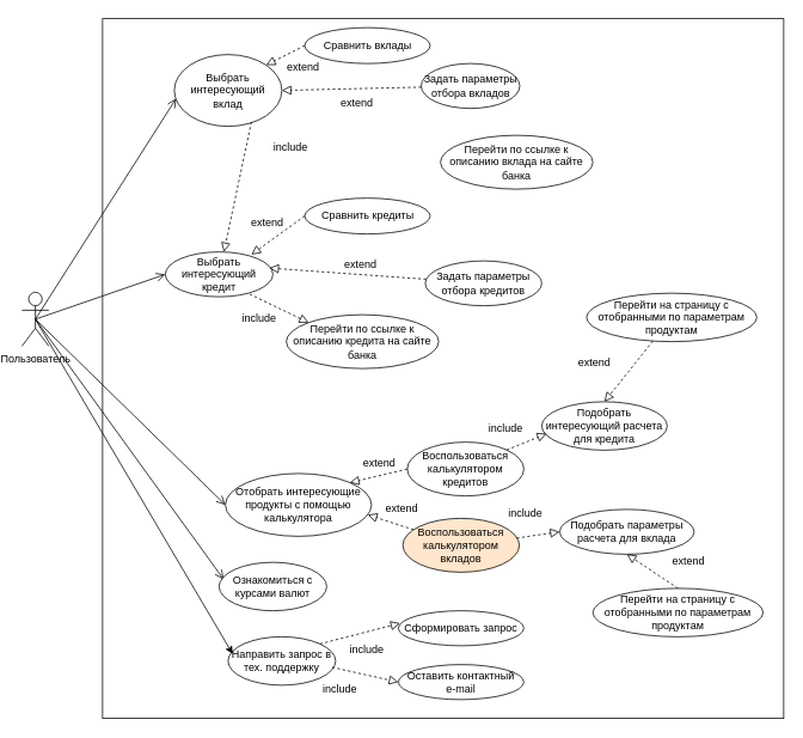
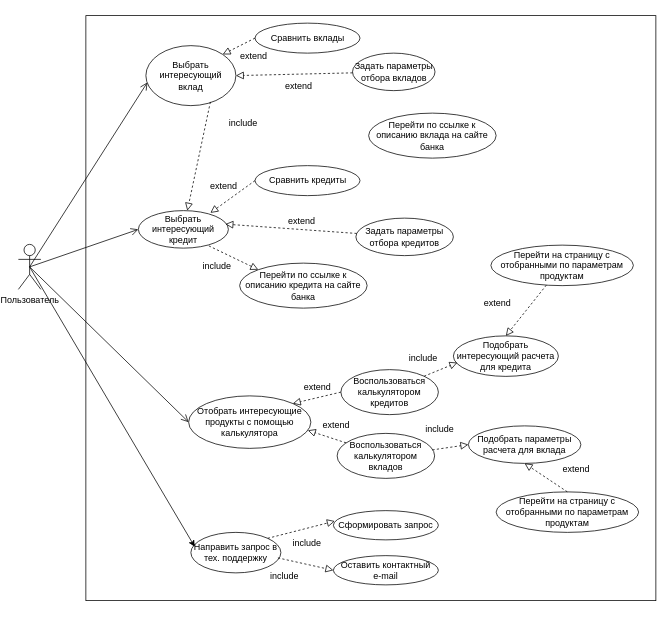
  <mxCell id="0" />
  <mxCell id="1" parent="0" />
  <mxCell id="2" value="" style="html=1;whiteSpace=wrap;" parent="1" vertex="1"><mxGeometry x="110" y="20" width="760" height="780" as="geometry" /></mxCell>
  <mxCell id="3" value="Пользователь" style="shape=umlActor;verticalLabelPosition=bottom;verticalAlign=top;html=1;" parent="1" vertex="1"><mxGeometry x="20" y="325" width="30" height="60" as="geometry" /></mxCell>
  <mxCell id="4" value="" style="endArrow=open;startArrow=none;endFill=0;startFill=0;endSize=8;html=1;verticalAlign=bottom;labelBackgroundColor=none;strokeWidth=1;rounded=0;entryX=0.017;entryY=0.613;entryDx=0;entryDy=0;exitX=0.5;exitY=0.5;exitDx=0;exitDy=0;exitPerimeter=0;entryPerimeter=0;" parent="1" source="3" target="7" edge="1"><mxGeometry width="160" relative="1" as="geometry"><mxPoint x="100" y="480" as="sourcePoint" /><mxPoint x="160" y="130" as="targetPoint" /></mxGeometry></mxCell>
  <mxCell id="5" value="" style="endArrow=open;startArrow=none;endFill=0;startFill=0;endSize=8;html=1;verticalAlign=bottom;labelBackgroundColor=none;strokeWidth=1;rounded=0;entryX=0;entryY=0.5;entryDx=0;entryDy=0;exitX=0.5;exitY=0.5;exitDx=0;exitDy=0;exitPerimeter=0;" parent="1" source="3" target="9" edge="1"><mxGeometry width="160" relative="1" as="geometry"><mxPoint x="-170" y="670" as="sourcePoint" /><mxPoint x="160" y="355" as="targetPoint" /></mxGeometry></mxCell>
- <mxCell id="6" value="" style="endArrow=open;startArrow=none;endFill=0;startFill=0;endSize=8;html=1;verticalAlign=bottom;labelBackgroundColor=none;strokeWidth=1;rounded=0;exitX=0.5;exitY=0.5;exitDx=0;exitDy=0;exitPerimeter=0;entryX=0.042;entryY=0.352;entryDx=0;entryDy=0;entryPerimeter=0;" parent="1" source="3" target="18" edge="1"><mxGeometry width="160" relative="1" as="geometry"><mxPoint x="45" y="521" as="sourcePoint" /><mxPoint x="860" y="676" as="targetPoint" /></mxGeometry></mxCell>
  <mxCell id="7" value="Выбрать интересующий вклад" style="ellipse;whiteSpace=wrap;html=1;" parent="1" vertex="1"><mxGeometry x="190" y="60" width="120" height="80" as="geometry" /></mxCell>
  <mxCell id="8" value="Сравнить вклады" style="ellipse;whiteSpace=wrap;html=1;" parent="1" vertex="1"><mxGeometry x="335.5" y="30" width="140" height="40" as="geometry" /></mxCell>
  <mxCell id="9" value="Выбрать интересующий кредит" style="ellipse;whiteSpace=wrap;html=1;" parent="1" vertex="1"><mxGeometry x="180" y="280" width="120" height="50" as="geometry" /></mxCell>
  <mxCell id="10" value="Отобрать интересующие продукты с помощью калькулятора" style="ellipse;whiteSpace=wrap;html=1;" parent="1" vertex="1"><mxGeometry x="247" y="527" width="163" height="70" as="geometry" /></mxCell>
  <mxCell id="11" value="Задать параметры отбора вкладов" style="ellipse;whiteSpace=wrap;html=1;" parent="1" vertex="1"><mxGeometry x="465.5" y="70" width="110" height="50" as="geometry" /></mxCell>
  <mxCell id="12" value="" style="endArrow=block;startArrow=none;endFill=0;startFill=0;endSize=8;html=1;verticalAlign=bottom;dashed=1;labelBackgroundColor=none;rounded=0;exitX=0.717;exitY=0.938;exitDx=0;exitDy=0;exitPerimeter=0;" parent="1" source="7" target="9" edge="1"><mxGeometry width="160" relative="1" as="geometry"><mxPoint x="440" y="520" as="sourcePoint" /><mxPoint x="600" y="520" as="targetPoint" /></mxGeometry></mxCell>
  <mxCell id="13" value="Перейти по ссылке к описанию вклада на сайте банка" style="ellipse;whiteSpace=wrap;html=1;" parent="1" vertex="1"><mxGeometry x="487" y="150" width="170" height="60" as="geometry" /></mxCell>
  <mxCell id="14" value="" style="endArrow=block;startArrow=none;endFill=0;startFill=0;endSize=8;html=1;verticalAlign=bottom;dashed=1;labelBackgroundColor=none;rounded=0;exitX=0;exitY=0.5;exitDx=0;exitDy=0;entryX=1;entryY=0;entryDx=0;entryDy=0;" parent="1" source="8" target="7" edge="1"><mxGeometry width="160" relative="1" as="geometry"><mxPoint x="490" y="190" as="sourcePoint" /><mxPoint x="650" y="190" as="targetPoint" /></mxGeometry></mxCell>
  <mxCell id="15" value="" style="endArrow=block;startArrow=none;endFill=0;startFill=0;endSize=8;html=1;verticalAlign=bottom;dashed=1;labelBackgroundColor=none;rounded=0;entryX=1;entryY=0.5;entryDx=0;entryDy=0;" parent="1" source="11" target="7" edge="1"><mxGeometry width="160" relative="1" as="geometry"><mxPoint x="550" y="170" as="sourcePoint" /><mxPoint x="710" y="170" as="targetPoint" /></mxGeometry></mxCell>
  <mxCell id="16" value="" style="endArrow=open;startArrow=none;endFill=0;startFill=0;endSize=8;html=1;verticalAlign=bottom;labelBackgroundColor=none;strokeWidth=1;rounded=0;exitX=0.5;exitY=0.5;exitDx=0;exitDy=0;exitPerimeter=0;entryX=0;entryY=0.5;entryDx=0;entryDy=0;" parent="1" source="3" target="10" edge="1"><mxGeometry width="160" relative="1" as="geometry"><mxPoint x="55" y="495" as="sourcePoint" /><mxPoint x="220" y="503" as="targetPoint" /></mxGeometry></mxCell>
  <mxCell id="17" value="extend" style="text;strokeColor=none;fillColor=none;align=left;verticalAlign=top;spacingLeft=4;spacingRight=4;overflow=hidden;rotatable=0;points=[[0,0.5],[1,0.5]];portConstraint=eastwest;whiteSpace=wrap;html=1;" parent="1" vertex="1"><mxGeometry x="310" y="60" width="100" height="26" as="geometry" /></mxCell>
- <mxCell id="18" value="Ознакомиться с курсами валют" style="ellipse;whiteSpace=wrap;html=1;" parent="1" vertex="1"><mxGeometry x="240" y="626" width="120" height="54" as="geometry" /></mxCell>
  <mxCell id="19" value="Направить запрос в тех. поддержку" style="ellipse;whiteSpace=wrap;html=1;" parent="1" vertex="1"><mxGeometry x="250" y="709" width="120" height="54" as="geometry" /></mxCell>
  <mxCell id="20" value="" style="endArrow=classic;html=1;rounded=0;exitX=0.5;exitY=0.5;exitDx=0;exitDy=0;exitPerimeter=0;entryX=0.042;entryY=0.352;entryDx=0;entryDy=0;entryPerimeter=0;" parent="1" source="3" target="19" edge="1"><mxGeometry width="50" height="50" relative="1" as="geometry"><mxPoint x="200" y="740" as="sourcePoint" /><mxPoint x="250" y="690" as="targetPoint" /></mxGeometry></mxCell>
  <mxCell id="21" value="Сформировать запрос" style="ellipse;whiteSpace=wrap;html=1;" parent="1" vertex="1"><mxGeometry x="440" y="680" width="140" height="39" as="geometry" /></mxCell>
  <mxCell id="22" value="Оставить контактный &lt;br&gt;e-mail" style="ellipse;whiteSpace=wrap;html=1;" parent="1" vertex="1"><mxGeometry x="440" y="740" width="140" height="39" as="geometry" /></mxCell>
  <mxCell id="23" value="" style="endArrow=block;startArrow=none;endFill=0;startFill=0;endSize=8;html=1;verticalAlign=bottom;dashed=1;labelBackgroundColor=none;rounded=0;exitX=1;exitY=0;exitDx=0;exitDy=0;entryX=0.014;entryY=0.359;entryDx=0;entryDy=0;entryPerimeter=0;" parent="1" source="19" target="21" edge="1"><mxGeometry width="160" relative="1" as="geometry"><mxPoint x="500" y="590" as="sourcePoint" /><mxPoint x="750" y="625" as="targetPoint" /></mxGeometry></mxCell>
  <mxCell id="24" value="" style="endArrow=block;startArrow=none;endFill=0;startFill=0;endSize=8;html=1;verticalAlign=bottom;dashed=1;labelBackgroundColor=none;rounded=0;exitX=0.967;exitY=0.63;exitDx=0;exitDy=0;entryX=0;entryY=0.5;entryDx=0;entryDy=0;exitPerimeter=0;" parent="1" source="19" target="22" edge="1"><mxGeometry width="160" relative="1" as="geometry"><mxPoint x="362" y="727" as="sourcePoint" /><mxPoint x="452" y="704" as="targetPoint" /></mxGeometry></mxCell>
  <mxCell id="25" value="include" style="text;strokeColor=none;fillColor=none;align=left;verticalAlign=top;spacingLeft=4;spacingRight=4;overflow=hidden;rotatable=0;points=[[0,0.5],[1,0.5]];portConstraint=eastwest;whiteSpace=wrap;html=1;" parent="1" vertex="1"><mxGeometry x="350" y="753" width="100" height="26" as="geometry" /></mxCell>
  <mxCell id="26" value="include" style="text;strokeColor=none;fillColor=none;align=left;verticalAlign=top;spacingLeft=4;spacingRight=4;overflow=hidden;rotatable=0;points=[[0,0.5],[1,0.5]];portConstraint=eastwest;whiteSpace=wrap;html=1;" parent="1" vertex="1"><mxGeometry x="380" y="709" width="100" height="26" as="geometry" /></mxCell>
  <mxCell id="27" value="extend" style="text;strokeColor=none;fillColor=none;align=left;verticalAlign=top;spacingLeft=4;spacingRight=4;overflow=hidden;rotatable=0;points=[[0,0.5],[1,0.5]];portConstraint=eastwest;whiteSpace=wrap;html=1;" parent="1" vertex="1"><mxGeometry x="370" y="100" width="100" height="26" as="geometry" /></mxCell>
  <mxCell id="28" value="include" style="text;strokeColor=none;fillColor=none;align=left;verticalAlign=top;spacingLeft=4;spacingRight=4;overflow=hidden;rotatable=0;points=[[0,0.5],[1,0.5]];portConstraint=eastwest;whiteSpace=wrap;html=1;" parent="1" vertex="1"><mxGeometry x="295" y="150" width="100" height="26" as="geometry" /></mxCell>
  <mxCell id="29" value="Сравнить кредиты" style="ellipse;whiteSpace=wrap;html=1;" parent="1" vertex="1"><mxGeometry x="335.5" y="220" width="140" height="40" as="geometry" /></mxCell>
  <mxCell id="30" value="Задать параметры отбора кредитов" style="ellipse;whiteSpace=wrap;html=1;" parent="1" vertex="1"><mxGeometry x="470" y="290" width="130" height="50" as="geometry" /></mxCell>
  <mxCell id="31" value="Перейти по ссылке к описанию кредита на сайте банка" style="ellipse;whiteSpace=wrap;html=1;" parent="1" vertex="1"><mxGeometry x="315" y="350" width="170" height="60" as="geometry" /></mxCell>
  <mxCell id="32" value="" style="endArrow=block;startArrow=none;endFill=0;startFill=0;endSize=8;html=1;verticalAlign=bottom;dashed=1;labelBackgroundColor=none;rounded=0;exitX=0;exitY=0.5;exitDx=0;exitDy=0;entryX=0.8;entryY=0.06;entryDx=0;entryDy=0;entryPerimeter=0;" parent="1" source="29" target="9" edge="1"><mxGeometry width="160" relative="1" as="geometry"><mxPoint x="558" y="390" as="sourcePoint" /><mxPoint x="360" y="272" as="targetPoint" /></mxGeometry></mxCell>
  <mxCell id="33" value="" style="endArrow=block;startArrow=none;endFill=0;startFill=0;endSize=8;html=1;verticalAlign=bottom;dashed=1;labelBackgroundColor=none;rounded=0;entryX=0.967;entryY=0.36;entryDx=0;entryDy=0;entryPerimeter=0;" parent="1" source="30" target="9" edge="1"><mxGeometry width="160" relative="1" as="geometry"><mxPoint x="618" y="370" as="sourcePoint" /><mxPoint x="378" y="300" as="targetPoint" /></mxGeometry></mxCell>
  <mxCell id="34" value="extend" style="text;strokeColor=none;fillColor=none;align=left;verticalAlign=top;spacingLeft=4;spacingRight=4;overflow=hidden;rotatable=0;points=[[0,0.5],[1,0.5]];portConstraint=eastwest;whiteSpace=wrap;html=1;" parent="1" vertex="1"><mxGeometry x="270" y="234" width="100" height="26" as="geometry" /></mxCell>
  <mxCell id="35" value="extend" style="text;strokeColor=none;fillColor=none;align=left;verticalAlign=top;spacingLeft=4;spacingRight=4;overflow=hidden;rotatable=0;points=[[0,0.5],[1,0.5]];portConstraint=eastwest;whiteSpace=wrap;html=1;" parent="1" vertex="1"><mxGeometry x="374" y="280" width="100" height="26" as="geometry" /></mxCell>
  <mxCell id="36" value="include" style="text;strokeColor=none;fillColor=none;align=left;verticalAlign=top;spacingLeft=4;spacingRight=4;overflow=hidden;rotatable=0;points=[[0,0.5],[1,0.5]];portConstraint=eastwest;whiteSpace=wrap;html=1;" parent="1" vertex="1"><mxGeometry x="260" y="340" width="100" height="26" as="geometry" /></mxCell>
  <mxCell id="37" value="" style="endArrow=block;startArrow=none;endFill=0;startFill=0;endSize=8;html=1;verticalAlign=bottom;dashed=1;labelBackgroundColor=none;rounded=0;exitX=0.783;exitY=0.94;exitDx=0;exitDy=0;exitPerimeter=0;entryX=0;entryY=0;entryDx=0;entryDy=0;" parent="1" source="9" target="31" edge="1"><mxGeometry width="160" relative="1" as="geometry"><mxPoint x="335.5" y="419" as="sourcePoint" /><mxPoint x="552.5" y="456" as="targetPoint" /></mxGeometry></mxCell>
  <mxCell id="38" value="Воспользоваться калькулятором кредитов" style="ellipse;whiteSpace=wrap;html=1;" parent="1" vertex="1"><mxGeometry x="450" y="492" width="130" height="60" as="geometry" /></mxCell>
- <mxCell id="39" value="Воспользоваться калькулятором вкладов" style="ellipse;whiteSpace=wrap;html=1;fillColor=#ffe6cc;" parent="1" vertex="1"><mxGeometry x="445" y="577" width="130" height="60" as="geometry" /></mxCell>
+ <mxCell id="39" value="Воспользоваться калькулятором вкладов" style="ellipse;whiteSpace=wrap;html=1;" parent="1" vertex="1"><mxGeometry x="445" y="577" width="130" height="60" as="geometry" /></mxCell>
  <mxCell id="40" value="" style="endArrow=block;startArrow=none;endFill=0;startFill=0;endSize=8;html=1;verticalAlign=bottom;dashed=1;labelBackgroundColor=none;rounded=0;entryX=1;entryY=0;entryDx=0;entryDy=0;exitX=0;exitY=0.5;exitDx=0;exitDy=0;" parent="1" source="38" target="10" edge="1"><mxGeometry width="160" relative="1" as="geometry"><mxPoint x="687.5" y="459" as="sourcePoint" /><mxPoint x="522.5" y="447" as="targetPoint" /></mxGeometry></mxCell>
  <mxCell id="41" value="" style="endArrow=block;startArrow=none;endFill=0;startFill=0;endSize=8;html=1;verticalAlign=bottom;dashed=1;labelBackgroundColor=none;rounded=0;entryX=0.975;entryY=0.657;entryDx=0;entryDy=0;entryPerimeter=0;" parent="1" source="39" target="10" edge="1"><mxGeometry width="160" relative="1" as="geometry"><mxPoint x="460" y="532" as="sourcePoint" /><mxPoint x="396" y="547" as="targetPoint" /></mxGeometry></mxCell>
  <mxCell id="42" value="extend" style="text;strokeColor=none;fillColor=none;align=left;verticalAlign=top;spacingLeft=4;spacingRight=4;overflow=hidden;rotatable=0;points=[[0,0.5],[1,0.5]];portConstraint=eastwest;whiteSpace=wrap;html=1;" parent="1" vertex="1"><mxGeometry x="395" y="501" width="100" height="26" as="geometry" /></mxCell>
  <mxCell id="43" value="extend" style="text;strokeColor=none;fillColor=none;align=left;verticalAlign=top;spacingLeft=4;spacingRight=4;overflow=hidden;rotatable=0;points=[[0,0.5],[1,0.5]];portConstraint=eastwest;whiteSpace=wrap;html=1;" parent="1" vertex="1"><mxGeometry x="420" y="552" width="100" height="26" as="geometry" /></mxCell>
  <mxCell id="44" value="Подобрать интересующий расчета для кредита" style="ellipse;whiteSpace=wrap;html=1;" parent="1" vertex="1"><mxGeometry x="600" y="447" width="140" height="54" as="geometry" /></mxCell>
  <mxCell id="45" value="Подобрать параметры расчета для вклада" style="ellipse;whiteSpace=wrap;html=1;" parent="1" vertex="1"><mxGeometry x="620" y="567" width="150" height="50" as="geometry" /></mxCell>
  <mxCell id="46" value="" style="endArrow=block;startArrow=none;endFill=0;startFill=0;endSize=8;html=1;verticalAlign=bottom;dashed=1;labelBackgroundColor=none;rounded=0;exitX=1;exitY=0;exitDx=0;exitDy=0;entryX=0.038;entryY=0.66;entryDx=0;entryDy=0;entryPerimeter=0;" parent="1" source="38" target="44" edge="1"><mxGeometry width="160" relative="1" as="geometry"><mxPoint x="286" y="182" as="sourcePoint" /><mxPoint x="503" y="219" as="targetPoint" /></mxGeometry></mxCell>
  <mxCell id="47" value="" style="endArrow=block;startArrow=none;endFill=0;startFill=0;endSize=8;html=1;verticalAlign=bottom;dashed=1;labelBackgroundColor=none;rounded=0;exitX=0.977;exitY=0.367;exitDx=0;exitDy=0;entryX=0;entryY=0.5;entryDx=0;entryDy=0;exitPerimeter=0;" parent="1" source="39" target="45" edge="1"><mxGeometry width="160" relative="1" as="geometry"><mxPoint x="571" y="511" as="sourcePoint" /><mxPoint x="615" y="494" as="targetPoint" /></mxGeometry></mxCell>
  <mxCell id="48" value="include" style="text;strokeColor=none;fillColor=none;align=left;verticalAlign=top;spacingLeft=4;spacingRight=4;overflow=hidden;rotatable=0;points=[[0,0.5],[1,0.5]];portConstraint=eastwest;whiteSpace=wrap;html=1;" parent="1" vertex="1"><mxGeometry x="535" y="463" width="100" height="26" as="geometry" /></mxCell>
  <mxCell id="49" value="include" style="text;strokeColor=none;fillColor=none;align=left;verticalAlign=top;spacingLeft=4;spacingRight=4;overflow=hidden;rotatable=0;points=[[0,0.5],[1,0.5]];portConstraint=eastwest;whiteSpace=wrap;html=1;" parent="1" vertex="1"><mxGeometry x="557" y="557" width="100" height="26" as="geometry" /></mxCell>
  <mxCell id="50" value="Перейти на страницу с отобранными по параметрам продуктам" style="ellipse;whiteSpace=wrap;html=1;" parent="1" vertex="1"><mxGeometry x="650" y="326" width="190" height="54" as="geometry" /></mxCell>
  <mxCell id="51" value="" style="endArrow=block;startArrow=none;endFill=0;startFill=0;endSize=8;html=1;verticalAlign=bottom;dashed=1;labelBackgroundColor=none;rounded=0;entryX=0.5;entryY=0;entryDx=0;entryDy=0;" parent="1" source="50" target="44" edge="1"><mxGeometry width="160" relative="1" as="geometry"><mxPoint x="582" y="609" as="sourcePoint" /><mxPoint x="630" y="602" as="targetPoint" /></mxGeometry></mxCell>
  <mxCell id="52" value="extend" style="text;strokeColor=none;fillColor=none;align=left;verticalAlign=top;spacingLeft=4;spacingRight=4;overflow=hidden;rotatable=0;points=[[0,0.5],[1,0.5]];portConstraint=eastwest;whiteSpace=wrap;html=1;" vertex="1" parent="1"><mxGeometry x="635" y="390" width="100" height="26" as="geometry" /></mxCell>
  <mxCell id="53" value="Перейти на страницу с отобранными по параметрам продуктам" style="ellipse;whiteSpace=wrap;html=1;" vertex="1" parent="1"><mxGeometry x="657" y="655" width="190" height="54" as="geometry" /></mxCell>
  <mxCell id="54" value="extend" style="text;strokeColor=none;fillColor=none;align=left;verticalAlign=top;spacingLeft=4;spacingRight=4;overflow=hidden;rotatable=0;points=[[0,0.5],[1,0.5]];portConstraint=eastwest;whiteSpace=wrap;html=1;" vertex="1" parent="1"><mxGeometry x="740" y="611" width="100" height="26" as="geometry" /></mxCell>
  <mxCell id="55" value="" style="endArrow=block;startArrow=none;endFill=0;startFill=0;endSize=8;html=1;verticalAlign=bottom;dashed=1;labelBackgroundColor=none;rounded=0;entryX=0.5;entryY=1;entryDx=0;entryDy=0;exitX=0.5;exitY=0;exitDx=0;exitDy=0;" edge="1" parent="1" source="53" target="45"><mxGeometry width="160" relative="1" as="geometry"><mxPoint x="734" y="389" as="sourcePoint" /><mxPoint x="680" y="457" as="targetPoint" /></mxGeometry></mxCell>
